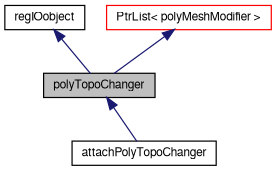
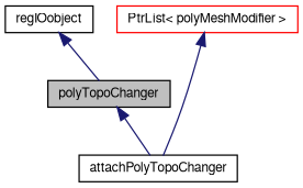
  digraph {
    node [color=black fontname=FreeSans fontsize=10 shape=record]
    edge [color=midnightblue dir=back fontname=FreeSans fontsize=10 labelfontname=FreeSans labelfontsize=10 style=solid]
    n1 [fillcolor=grey75 fontcolor=black height=0.2 label=polyTopoChanger style=filled width=0.4]
    n2 [height=0.2 label=attachPolyTopoChanger width=0.4]
    n3 [color=red height=0.2 label="PtrList\< polyMeshModifier \>" width=0.4]
    n4 [height=0.2 label=regIOobject width=0.4]
    n1 -> n2
-   n3 -> n1
+   n3 -> n2
    n4 -> n1
  }
